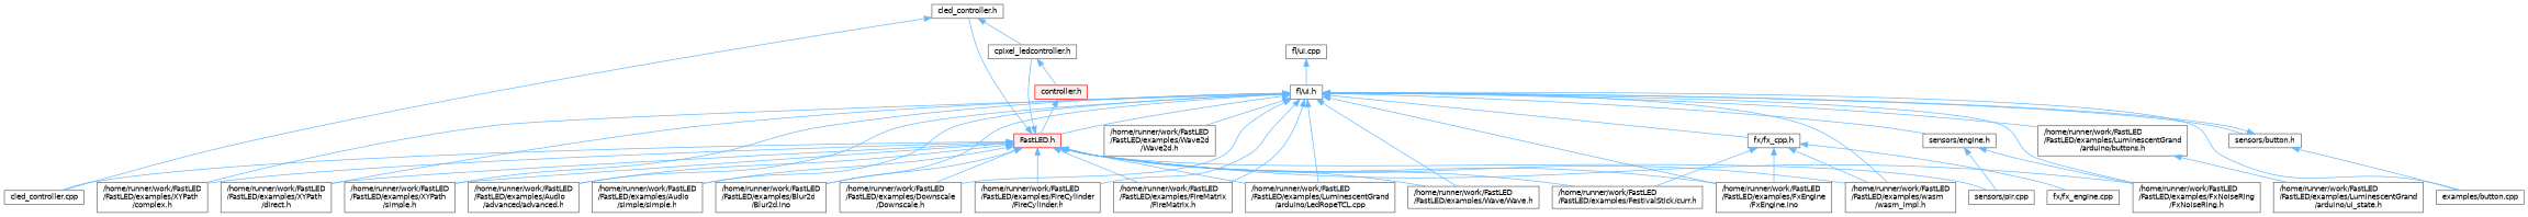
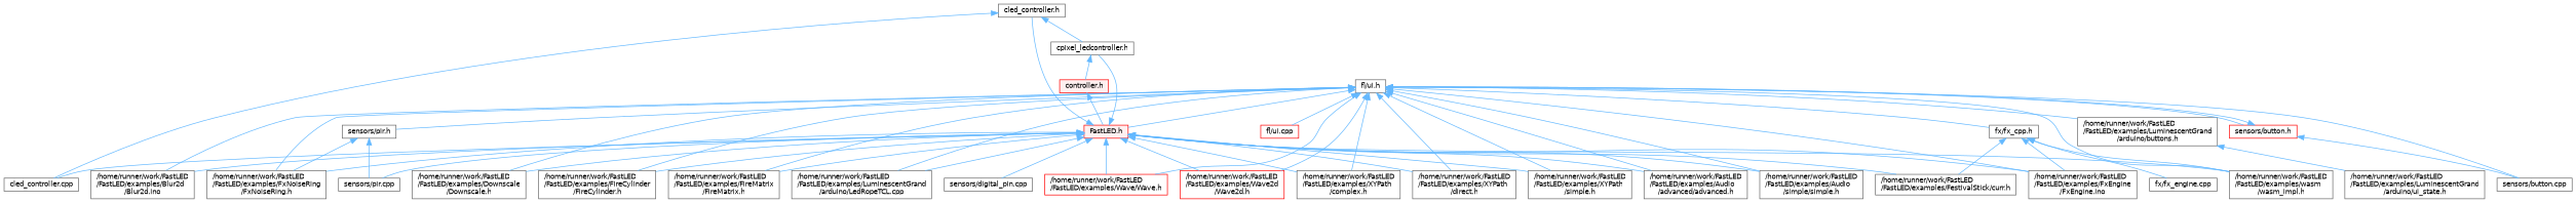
  digraph {
    node [color=grey40 fillcolor=white fontname=Helvetica fontsize=10 shape=box style=filled]
    edge [color=steelblue1 dir=back fontname=Helvetica fontsize=10 labelfontname=Helvetica labelfontsize=10 style=solid]
    n1 [height=0.2 label="cled_controller.h" width=0.4]
    n2 [height=0.2 label="cled_controller.cpp" width=0.4]
    n3 [height=0.2 label="cpixel_ledcontroller.h" width=0.4]
    n4 [height=0.2 label="fl/ui.h" width=0.4]
    n5 [color=red fillcolor="#FFF0F0" height=0.2 label="FastLED.h" width=0.4]
    n6 [height=0.2 label="/home/runner/work/FastLED\l/FastLED/examples/Audio\l/advanced/advanced.h" width=0.4]
    n7 [height=0.2 label="/home/runner/work/FastLED\l/FastLED/examples/Audio\l/simple/simple.h" width=0.4]
    n8 [height=0.2 label="/home/runner/work/FastLED\l/FastLED/examples/Blur2d\l/Blur2d.ino" width=0.4]
    n9 [height=0.2 label="/home/runner/work/FastLED\l/FastLED/examples/Downscale\l/Downscale.h" width=0.4]
    n10 [height=0.2 label="/home/runner/work/FastLED\l/FastLED/examples/FireCylinder\l/FireCylinder.h" width=0.4]
    n11 [height=0.2 label="/home/runner/work/FastLED\l/FastLED/examples/FireMatrix\l/FireMatrix.h" width=0.4]
    n12 [height=0.2 label="/home/runner/work/FastLED\l/FastLED/examples/FxEngine\l/FxEngine.ino" width=0.4]
    n13 [height=0.2 label="/home/runner/work/FastLED\l/FastLED/examples/FxNoiseRing\l/FxNoiseRing.h" width=0.4]
    n14 [height=0.2 label="/home/runner/work/FastLED\l/FastLED/examples/LuminescentGrand\l/arduino/LedRopeTCL.cpp" width=0.4]
-   n15 [height=0.2 label="/home/runner/work/FastLED\l/FastLED/examples/Wave/Wave.h" width=0.4]
-   n16 [height=0.2 label="/home/runner/work/FastLED\l/FastLED/examples/Wave2d\l/Wave2d.h" width=0.4]
+   n15 [color=red height=0.2 label="/home/runner/work/FastLED\l/FastLED/examples/Wave/Wave.h" width=0.4]
+   n16 [color=red height=0.2 label="/home/runner/work/FastLED\l/FastLED/examples/Wave2d\l/Wave2d.h" width=0.4]
    n17 [height=0.2 label="/home/runner/work/FastLED\l/FastLED/examples/XYPath\l/complex.h" width=0.4]
    n18 [height=0.2 label="/home/runner/work/FastLED\l/FastLED/examples/XYPath\l/direct.h" width=0.4]
    n19 [height=0.2 label="/home/runner/work/FastLED\l/FastLED/examples/XYPath\l/simple.h" width=0.4]
    n20 [height=0.2 label="/home/runner/work/FastLED\l/FastLED/examples/wasm\l/wasm_impl.h" width=0.4]
    n21 [height=0.2 label="/home/runner/work/FastLED\l/FastLED/examples/LuminescentGrand\l/arduino/buttons.h" width=0.4]
-   n22 [height=0.2 label="fl/ui.cpp" width=0.4]
+   n22 [color=red height=0.2 label="fl/ui.cpp" width=0.4]
    n23 [height=0.2 label="fx/fx_cpp.h" width=0.4]
-   n24 [height=0.2 label="examples/button.cpp" width=0.4]
-   n25 [height=0.2 label="sensors/button.h" width=0.4]
-   n26 [height=0.2 label="sensors/engine.h" width=0.4]
+   n24 [height=0.2 label="sensors/button.cpp" width=0.4]
+   n25 [color=red height=0.2 label="sensors/button.h" width=0.4]
+   n26 [height=0.2 label="sensors/pir.h" width=0.4]
    n27 [color=red fillcolor="#FFF0F0" height=0.2 label="controller.h" width=0.4]
    n28 [height=0.2 label="/home/runner/work/FastLED\l/FastLED/examples/FestivalStick/curr.h" width=0.4]
+   n29 [height=0.2 label="sensors/digital_pin.cpp" width=0.4]
    n30 [height=0.2 label="sensors/pir.cpp" width=0.4]
    n31 [height=0.2 label="/home/runner/work/FastLED\l/FastLED/examples/LuminescentGrand\l/arduino/ui_state.h" width=0.4]
    n32 [height=0.2 label="fx/fx_engine.cpp" width=0.4]
    n1 -> n2
    n1 -> n3
    n3 -> n27
    n4 -> n5
    n4 -> n6
    n4 -> n7
    n4 -> n8
    n4 -> n9
    n4 -> n10
    n4 -> n11
    n4 -> n12
    n4 -> n13
    n4 -> n14
    n4 -> n15
    n4 -> n16
    n4 -> n17
    n4 -> n18
    n4 -> n19
    n4 -> n20
    n4 -> n21
-   n22 -> n4
+   n4 -> n22
    n4 -> n23
    n4 -> n24
    n4 -> n25
    n4 -> n26
    n5 -> n1
    n5 -> n2
    n5 -> n3
    n5 -> n6
    n5 -> n7
    n5 -> n8
    n5 -> n9
    n5 -> n10
    n5 -> n11
    n5 -> n12
    n5 -> n13
    n5 -> n14
    n5 -> n15
+   n5 -> n16
    n5 -> n17
    n5 -> n18
    n5 -> n19
    n5 -> n20
    n5 -> n28
+   n5 -> n29
    n5 -> n30
    n21 -> n31
    n23 -> n12
    n23 -> n20
    n23 -> n28
    n23 -> n32
    n25 -> n4
    n25 -> n24
    n26 -> n13
    n26 -> n30
    n27 -> n5
  }
